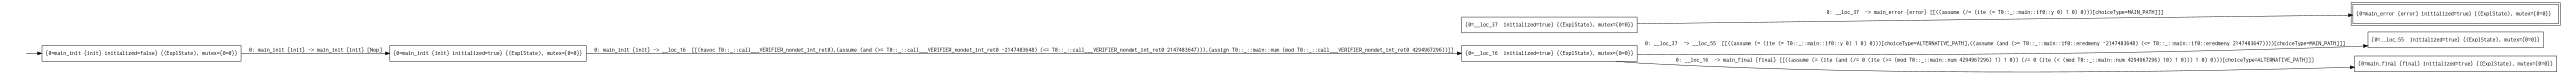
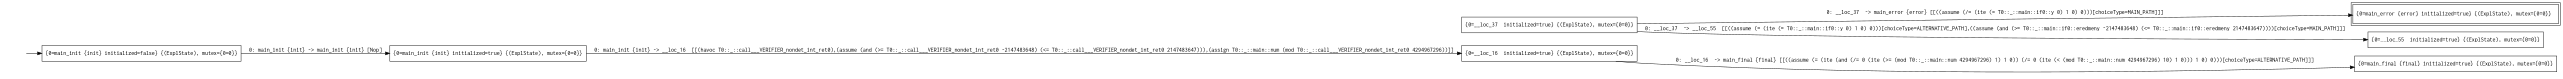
  digraph {
    rankdir=LR
    node [color="#000000" fillcolor="#FFFFFF" fontname=courier shape=rectangle style="solid,filled"]
    edge [color="#000000" fontname=courier style=solid]
    n1 [label="{0=main_init {init} initialized=false} {(ExplState), mutex={0=0}}\l"]
    n2 [label="{0=main_init {init} initialized=true} {(ExplState), mutex={0=0}}\l"]
    n3 [label="{0=__loc_16  initialized=true} {(ExplState), mutex={0=0}}\l"]
    n4 [label="{0=main_final {final} initialized=true} {(ExplState), mutex={0=0}}\l"]
    n5 [label="{0=__loc_37  initialized=true} {(ExplState), mutex={0=0}}\l"]
    n6 [label="{0=main_error {error} initialized=true} {(ExplState), mutex={0=0}}\l" peripheries=2]
    n7 [label="{0=__loc_55  initialized=true} {(ExplState), mutex={0=0}}\l"]
    n8 [color="#FFFFFF" label="\n" shape=ellipse fontname=""]
    n1 -> n2 [label="0: main_init {init} -> main_init {init} [Nop]\l"]
    n2 -> n3 [label="0: main_init {init} -> __loc_16  [[(havoc T0::_::call___VERIFIER_nondet_int_ret0),(assume (and (>= T0::_::call___VERIFIER_nondet_int_ret0 -2147483648) (<= T0::_::call___VERIFIER_nondet_int_ret0 2147483647))),(assign T0::_::main::num (mod T0::_::call___VERIFIER_nondet_int_ret0 4294967296))]]\l"]
    n3 -> n4 [label="0: __loc_16  -> main_final {final} [[((assume (= (ite (and (/= 0 (ite (>= (mod T0::_::main::num 4294967296) 1) 1 0)) (/= 0 (ite (< (mod T0::_::main::num 4294967296) 10) 1 0))) 1 0) 0)))[choiceType=ALTERNATIVE_PATH]]]\l"]
    n5 -> n6 [label="0: __loc_37  -> main_error {error} [[((assume (/= (ite (= T0::_::main::if0::y 0) 1 0) 0)))[choiceType=MAIN_PATH]]]\l"]
-   n3 -> n7 [label="0: __loc_37  -> __loc_55  [[((assume (= (ite (= T0::_::main::if0::y 0) 1 0) 0)))[choiceType=ALTERNATIVE_PATH],((assume (and (>= T0::_::main::if0::eredmeny -2147483648) (<= T0::_::main::if0::eredmeny 2147483647))))[choiceType=MAIN_PATH]]]\l"]
+   n5 -> n7 [label="0: __loc_37  -> __loc_55  [[((assume (= (ite (= T0::_::main::if0::y 0) 1 0) 0)))[choiceType=ALTERNATIVE_PATH],((assume (and (>= T0::_::main::if0::eredmeny -2147483648) (<= T0::_::main::if0::eredmeny 2147483647))))[choiceType=MAIN_PATH]]]\l"]
    n8 -> n1 [label="\n" fontname=""]
  }
